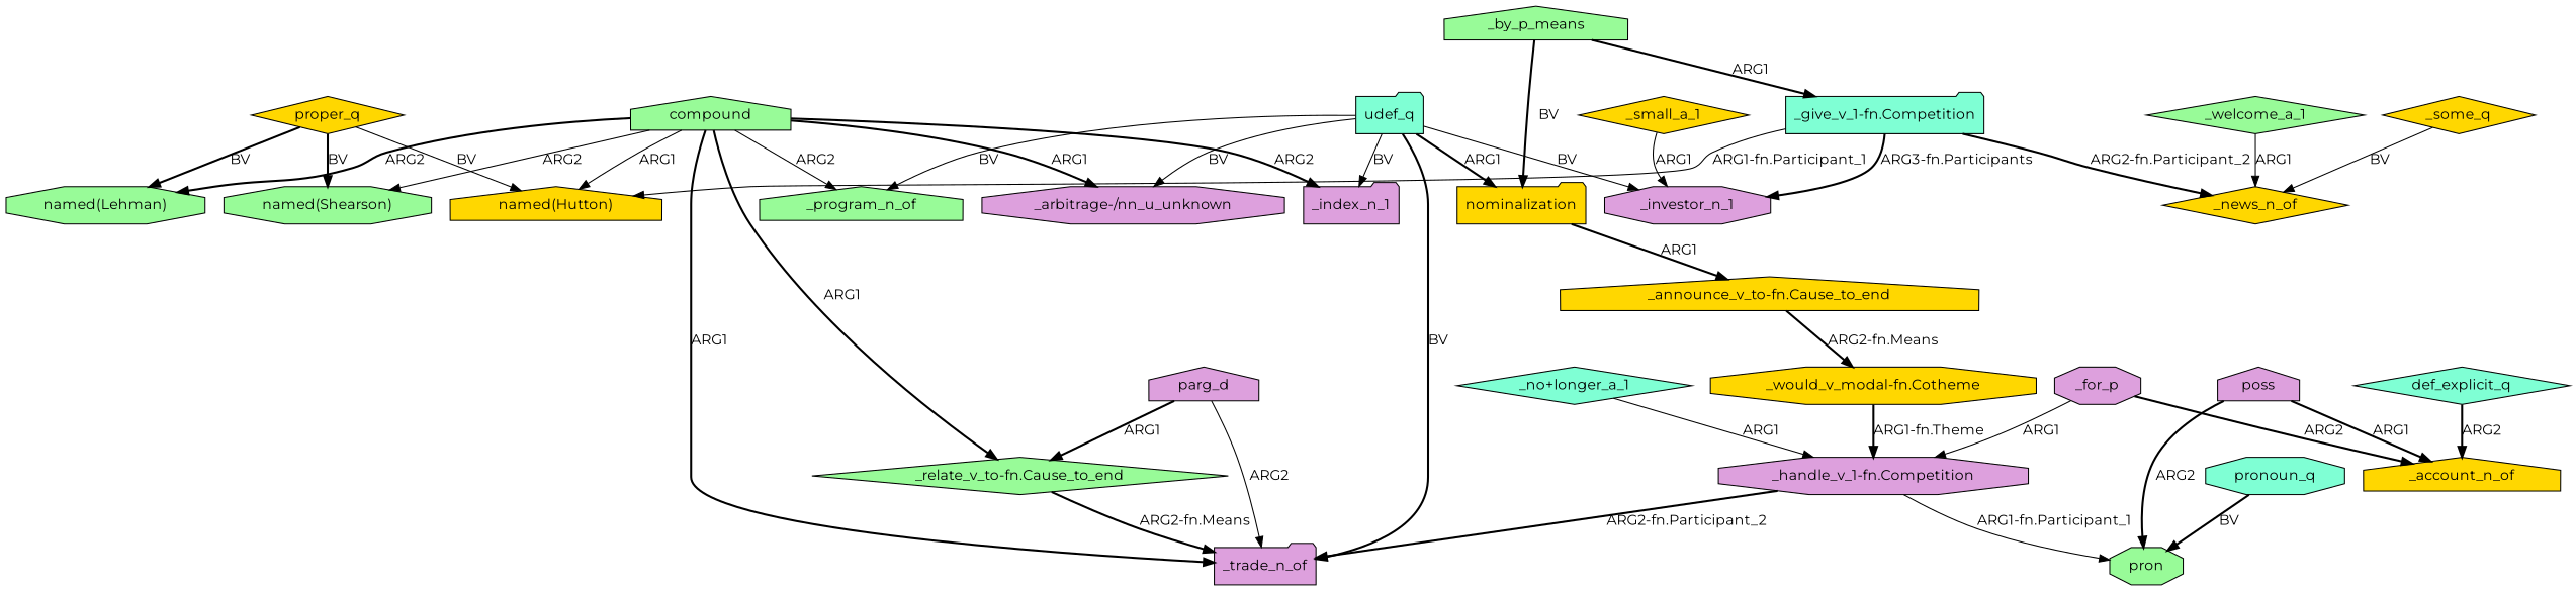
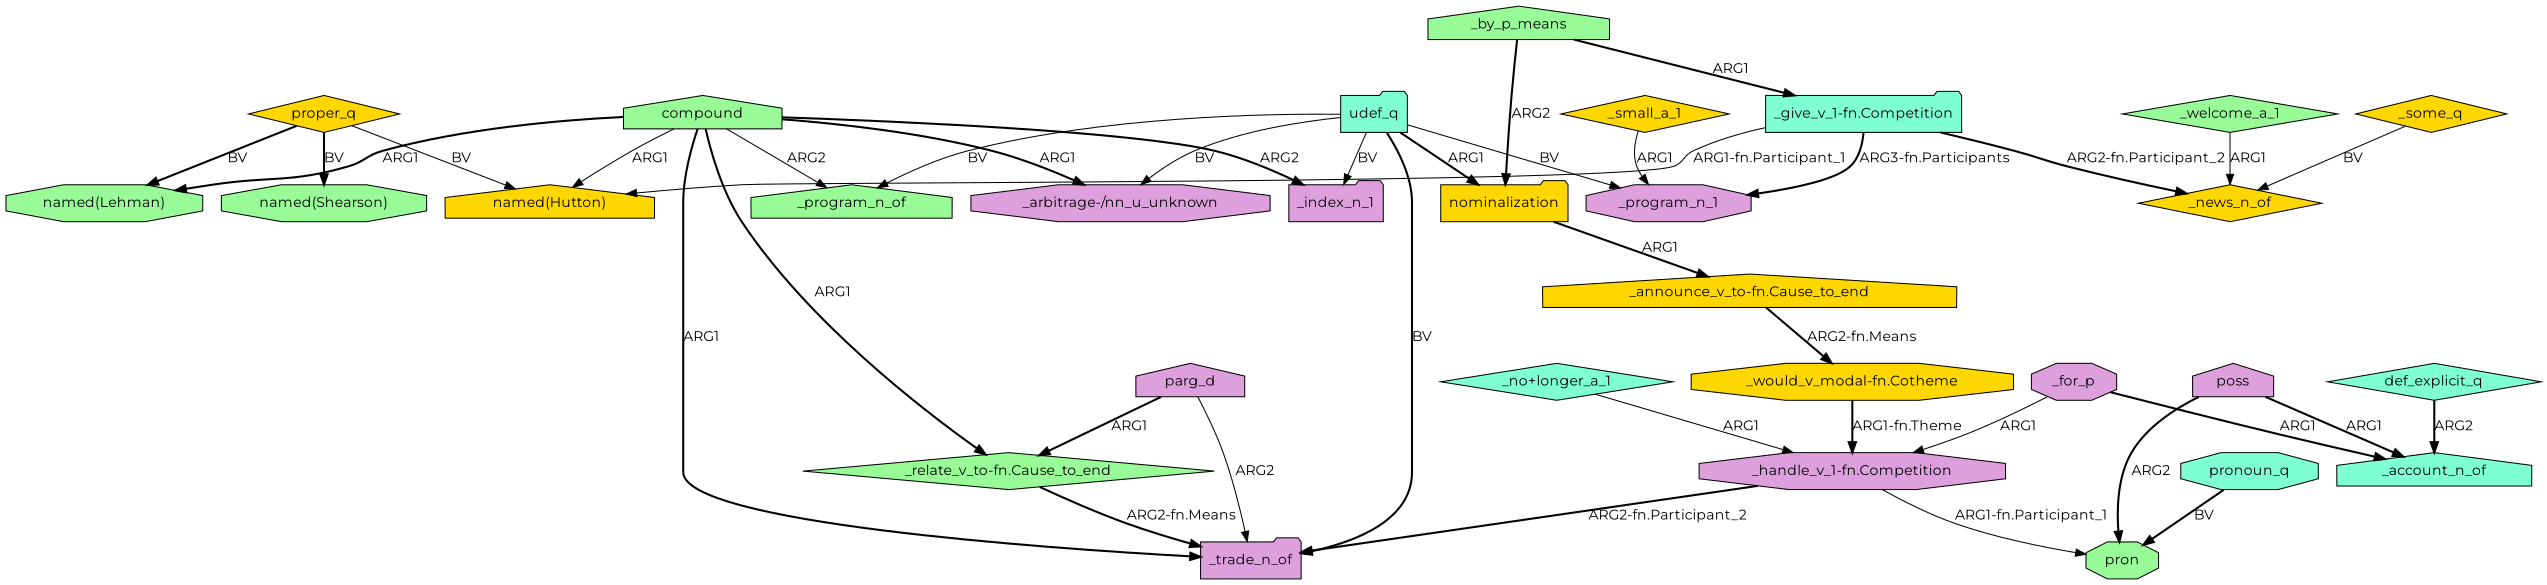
  digraph {
    fontname=Montserrat
    node [fillcolor=palegreen fontname=Montserrat shape=octagon style=filled]
    edge [fontname=Montserrat style=bold]
    _by_p_means [shape=house]
    "_give_v_1-fn.Competition" [fillcolor=aquamarine shape=folder]
    nominalization [fillcolor=gold shape=folder]
    "named(Hutton)" [fillcolor=gold shape=house]
    _news_n_of [fillcolor=gold shape=diamond]
-   _investor_n_1 [fillcolor=plum]
+   _investor_n_1 [fillcolor=plum label=_program_n_1]
    "_announce_v_to-fn.Cause_to_end" [fillcolor=gold shape=house]
    compound [shape=house]
    "named(Shearson)"
    "_arbitrage-/nn_u_unknown" [fillcolor=plum]
    "_relate_v_to-fn.Cause_to_end" [shape=diamond]
    _trade_n_of [fillcolor=plum shape=folder]
    _index_n_1 [fillcolor=plum shape=folder]
    _program_n_of [shape=house]
    "named(Lehman)"
    _welcome_a_1 [shape=diamond]
    udef_q [fillcolor=aquamarine shape=folder]
    "_would_v_modal-fn.Cotheme" [fillcolor=gold]
    parg_d [fillcolor=plum shape=house]
    proper_q [fillcolor=gold shape=diamond]
    def_explicit_q [fillcolor=aquamarine shape=diamond]
-   _account_n_of [fillcolor=gold shape=house]
+   _account_n_of [fillcolor=aquamarine shape=house]
    "_handle_v_1-fn.Competition" [fillcolor=plum]
    pron
    pronoun_q [fillcolor=aquamarine]
    poss [fillcolor=plum shape=house]
    _small_a_1 [fillcolor=gold shape=diamond]
    "_no+longer_a_1" [fillcolor=aquamarine shape=diamond]
    _some_q [fillcolor=gold shape=diamond]
    _for_p [fillcolor=plum]
    _by_p_means -> "_give_v_1-fn.Competition" [label=ARG1]
-   _by_p_means -> nominalization [label=BV]
+   _by_p_means -> nominalization [label=ARG2]
    "_give_v_1-fn.Competition" -> "named(Hutton)" [label="ARG1-fn.Participant_1" style=solid]
    "_give_v_1-fn.Competition" -> _news_n_of [label="ARG2-fn.Participant_2"]
    "_give_v_1-fn.Competition" -> _investor_n_1 [label="ARG3-fn.Participants"]
    nominalization -> "_announce_v_to-fn.Cause_to_end" [label=ARG1]
    "_announce_v_to-fn.Cause_to_end" -> "_would_v_modal-fn.Cotheme" [label="ARG2-fn.Means"]
    compound -> "named(Hutton)" [label=ARG1 style=solid]
-   compound -> "named(Shearson)" [label=ARG2 style=solid]
    compound -> "_arbitrage-/nn_u_unknown" [label=ARG1]
    compound -> "_relate_v_to-fn.Cause_to_end" [label=ARG1]
    compound -> _trade_n_of [label=ARG1]
    compound -> _index_n_1 [label=ARG2]
    compound -> _program_n_of [label=ARG2 style=solid]
-   compound -> "named(Lehman)" [label=ARG2]
+   compound -> "named(Lehman)" [label=ARG1]
    "_relate_v_to-fn.Cause_to_end" -> _trade_n_of [label="ARG2-fn.Means"]
    _welcome_a_1 -> _news_n_of [label=ARG1 style=solid]
    udef_q -> nominalization [label=ARG1]
    udef_q -> _investor_n_1 [label=BV style=solid]
    udef_q -> "_arbitrage-/nn_u_unknown" [label=BV style=solid]
    udef_q -> _trade_n_of [label=BV]
    udef_q -> _index_n_1 [label=BV style=solid]
    udef_q -> _program_n_of [label=BV style=solid]
    "_would_v_modal-fn.Cotheme" -> "_handle_v_1-fn.Competition" [label="ARG1-fn.Theme"]
    parg_d -> "_relate_v_to-fn.Cause_to_end" [label=ARG1]
    parg_d -> _trade_n_of [label=ARG2 style=solid]
    proper_q -> "named(Hutton)" [label=BV style=solid]
    proper_q -> "named(Shearson)" [label=BV]
    proper_q -> "named(Lehman)" [label=BV]
    def_explicit_q -> _account_n_of [label=ARG2]
    "_handle_v_1-fn.Competition" -> _trade_n_of [label="ARG2-fn.Participant_2"]
    "_handle_v_1-fn.Competition" -> pron [label="ARG1-fn.Participant_1" style=solid]
    pronoun_q -> pron [label=BV]
    poss -> _account_n_of [label=ARG1]
    poss -> pron [label=ARG2]
    _small_a_1 -> _investor_n_1 [label=ARG1 style=solid]
    "_no+longer_a_1" -> "_handle_v_1-fn.Competition" [label=ARG1 style=solid]
    _some_q -> _news_n_of [label=BV style=solid]
-   _for_p -> _account_n_of [label=ARG2]
+   _for_p -> _account_n_of [label=ARG1]
    _for_p -> "_handle_v_1-fn.Competition" [label=ARG1 style=solid]
  }
